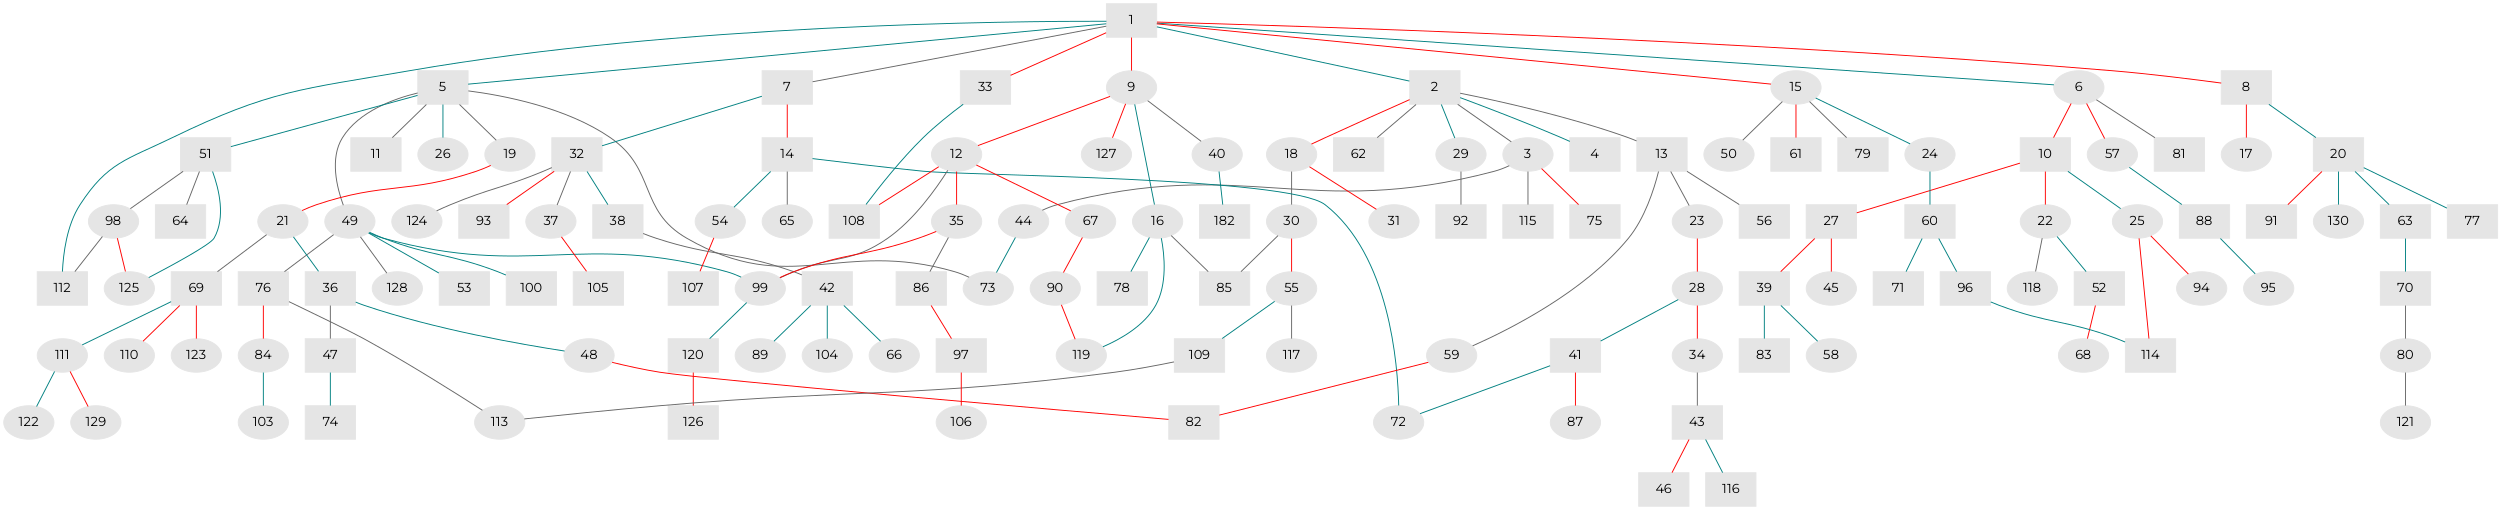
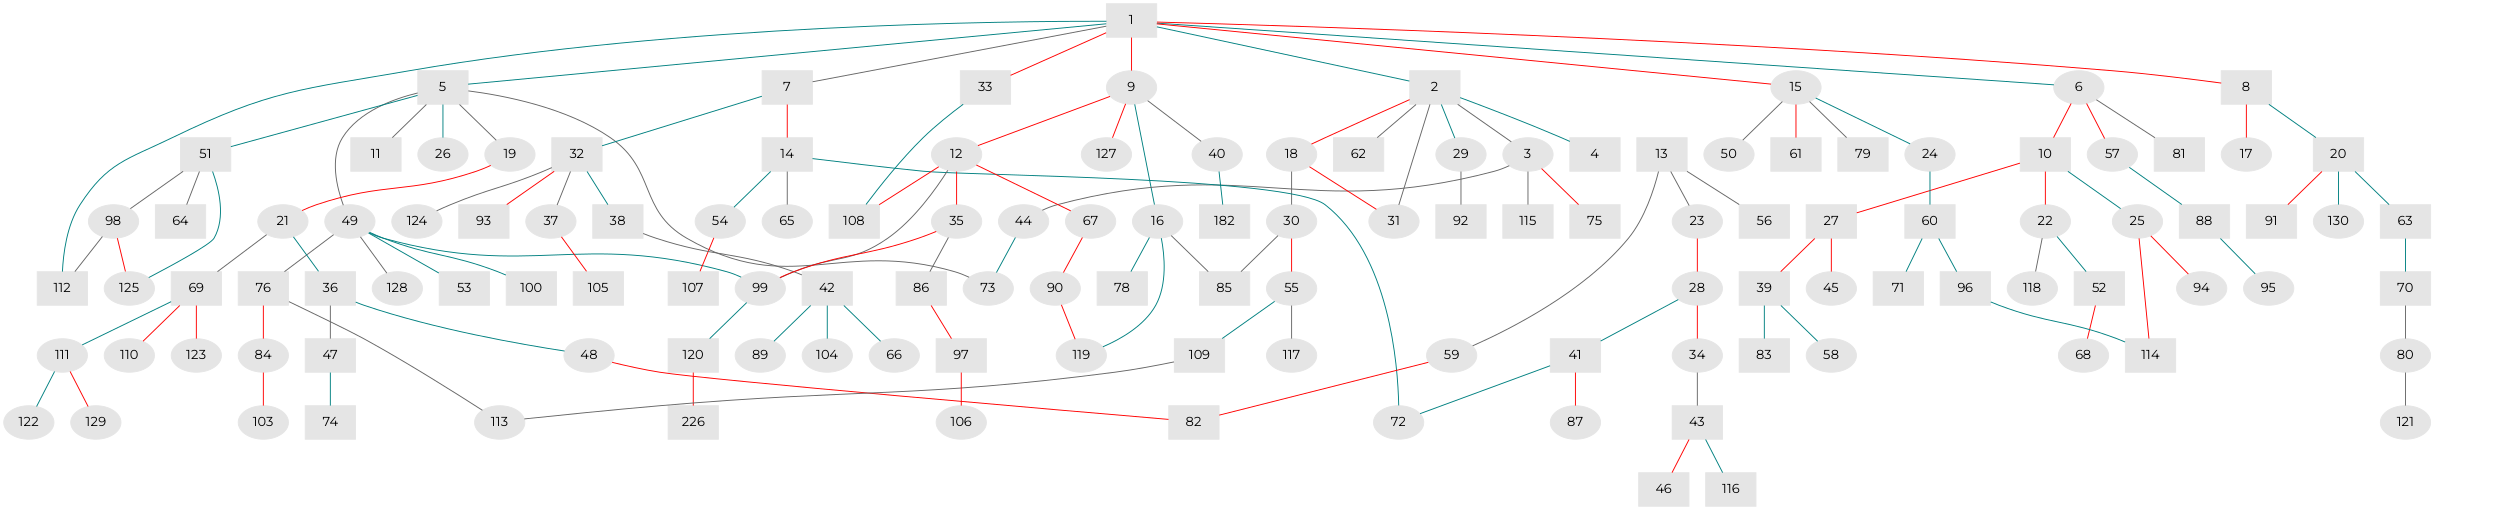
  graph {
    fontname=Montserrat
    node [color=gray90 fontname=Montserrat shape=ellipse style=filled]
    edge [color=teal fontname=Montserrat]
    1 [shape=box]
    2 [shape=box]
    5 [shape=box]
    6
    7 [shape=box]
    8 [shape=box]
    9
    15
    33 [shape=box]
    112 [shape=box]
    3
    4 [shape=box]
    13 [shape=box]
    18
    29
    62 [shape=box]
    11 [shape=box]
    19
    26
    49
    51 [shape=box]
    73
    10 [shape=box]
    57
    81 [shape=box]
    14 [shape=box]
    32 [shape=box]
    17
    20 [shape=box]
    12
    16
    40
    127
    24
    50
    61 [shape=box]
    79 [shape=box]
    108 [shape=box]
    44
    75 [shape=box]
    115 [shape=box]
    23
    56 [shape=box]
    59
    30
    31
    92 [shape=box]
    21
    99
    53 [shape=box]
    76 [shape=box]
    100 [shape=box]
    128
    64 [shape=box]
    98
    125
    22
    25
    27 [shape=box]
    88 [shape=box]
    54
    65
    72
    37
    38 [shape=box]
    93 [shape=box]
    124
    63 [shape=box]
-   77 [shape=box]
    91 [shape=box]
    130
    35
    67
    78 [shape=box]
    85 [shape=box]
    119
    n77 [label=182 shape=box]
    52 [shape=box]
    118
    94
    114 [shape=box]
    39 [shape=box]
    45
    86 [shape=box]
    90
    120 [shape=box]
    28
    82 [shape=box]
    107 [shape=box]
    60 [shape=box]
    55
    36 [shape=box]
    69 [shape=box]
    70 [shape=box]
    47 [shape=box]
    48
    110
    111
    123
    68
    34
    41 [shape=box]
    71 [shape=box]
    96 [shape=box]
    58
    83 [shape=box]
    43 [shape=box]
    87
    109 [shape=box]
    117
    105 [shape=box]
    42 [shape=box]
    46 [shape=box]
    116 [shape=box]
    97 [shape=box]
    74 [shape=box]
    66
    89
    104
    84
    113
    95
    80
    122
    129
    121
    103
    106
-   126 [shape=box]
+   126 [shape=box label=226]
    1 -- 2
    1 -- 5
    1 -- 6
    1 -- 7 [color=gray40]
    1 -- 8 [color=red]
    1 -- 9 [color=red]
    1 -- 15 [color=red]
    1 -- 33 [color=red]
    1 -- 112
    2 -- 3 [color=gray40]
    2 -- 4
-   2 -- 13 [color=gray40]
+   2 -- 31 [color=gray40]
    2 -- 18 [color=red]
    2 -- 29
    2 -- 62 [color=gray40]
    5 -- 11 [color=gray40]
    5 -- 19 [color=gray40]
    5 -- 26
    5 -- 49 [color=gray40]
    5 -- 51
    5 -- 73 [color=gray40]
    6 -- 10 [color=red]
    6 -- 57 [color=red]
    6 -- 81 [color=gray40]
    7 -- 14 [color=red]
    7 -- 32
    8 -- 17 [color=red]
    8 -- 20
    9 -- 12 [color=red]
    9 -- 16
    9 -- 40 [color=gray40]
    9 -- 127 [color=red]
    15 -- 24
    15 -- 50 [color=gray40]
    15 -- 61 [color=red]
    15 -- 79 [color=gray40]
    33 -- 108
    3 -- 44 [color=gray40]
    3 -- 75 [color=red]
    3 -- 115 [color=gray40]
    13 -- 23 [color=gray40]
    13 -- 56 [color=gray40]
    13 -- 59 [color=gray40]
    18 -- 30 [color=gray40]
    18 -- 31 [color=red]
    29 -- 92 [color=gray40]
    19 -- 21 [color=red]
    49 -- 99
    49 -- 53
    49 -- 76 [color=gray40]
    49 -- 100
    49 -- 128 [color=gray40]
    51 -- 64 [color=gray40]
    51 -- 98 [color=gray40]
    51 -- 125
    10 -- 22 [color=red]
    10 -- 25
    10 -- 27 [color=red]
    57 -- 88
    14 -- 54
    14 -- 65 [color=gray40]
    14 -- 72
    32 -- 37 [color=gray40]
    32 -- 38
    32 -- 93 [color=red]
    32 -- 124 [color=gray40]
    20 -- 63
-   20 -- 77
    20 -- 91 [color=red]
    20 -- 130
    12 -- 108 [color=red]
    12 -- 99 [color=gray40]
    12 -- 35 [color=red]
    12 -- 67 [color=red]
    16 -- 78
    16 -- 85 [color=gray40]
    16 -- 119
    40 -- n77
    24 -- 60
    44 -- 73
    23 -- 28 [color=red]
    59 -- 82 [color=red]
    30 -- 85 [color=gray40]
    30 -- 55 [color=red]
    21 -- 36
    21 -- 69 [color=gray40]
    99 -- 120
    76 -- 84 [color=red]
    76 -- 113 [color=gray40]
    98 -- 112 [color=gray40]
    98 -- 125 [color=red]
    22 -- 52
    22 -- 118 [color=gray40]
    25 -- 94 [color=red]
    25 -- 114 [color=red]
    27 -- 39 [color=red]
    27 -- 45 [color=red]
    88 -- 95
    54 -- 107 [color=red]
    37 -- 105 [color=red]
    38 -- 42 [color=gray40]
    63 -- 70
    35 -- 99 [color=red]
    35 -- 86 [color=gray40]
    67 -- 90 [color=red]
    52 -- 68 [color=red]
    39 -- 58
    39 -- 83
    86 -- 97 [color=red]
    90 -- 119 [color=red]
    120 -- 126 [color=red]
    28 -- 34 [color=red]
    28 -- 41
    60 -- 71
    60 -- 96
    55 -- 109
    55 -- 117 [color=gray40]
    36 -- 47 [color=gray40]
    36 -- 48
    69 -- 110 [color=red]
    69 -- 111
    69 -- 123 [color=red]
    70 -- 80 [color=gray40]
    47 -- 74
    48 -- 82 [color=red]
    111 -- 122
    111 -- 129 [color=red]
    34 -- 43 [color=gray40]
    41 -- 72
    41 -- 87 [color=red]
    96 -- 114
    43 -- 46 [color=red]
    43 -- 116
    109 -- 113 [color=gray40]
    42 -- 66
    42 -- 89
    42 -- 104
    97 -- 106 [color=red]
-   84 -- 103
+   84 -- 103 [color=red]
    80 -- 121 [color=gray40]
  }
